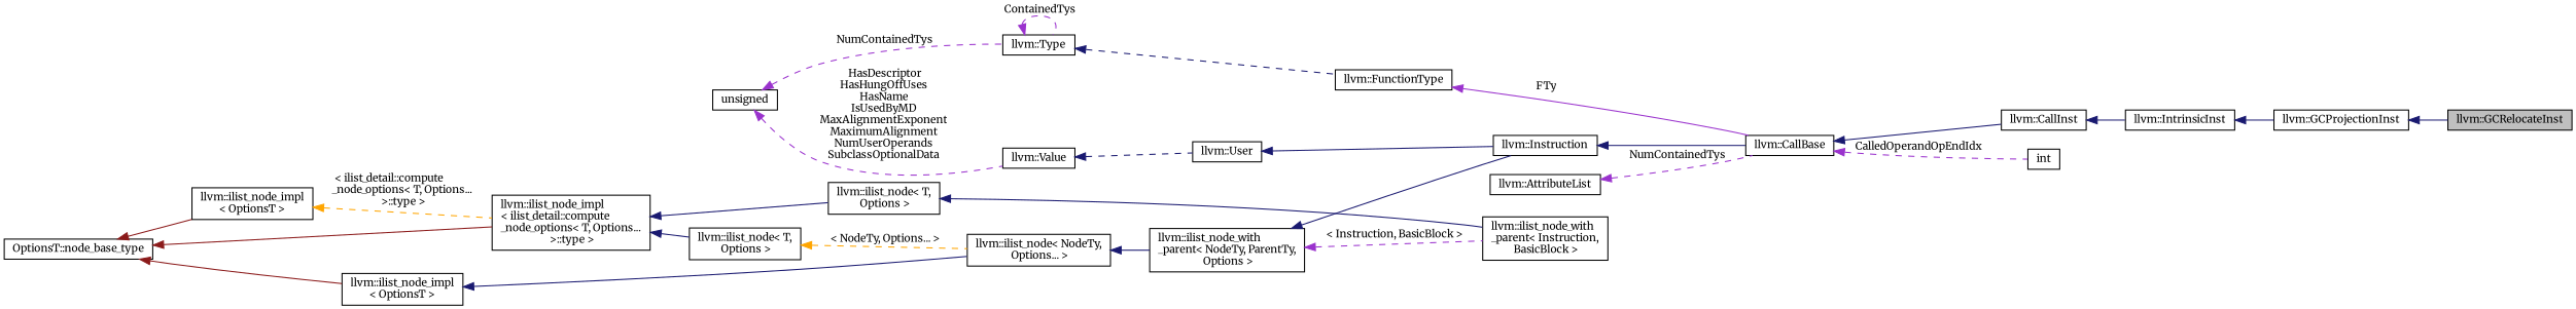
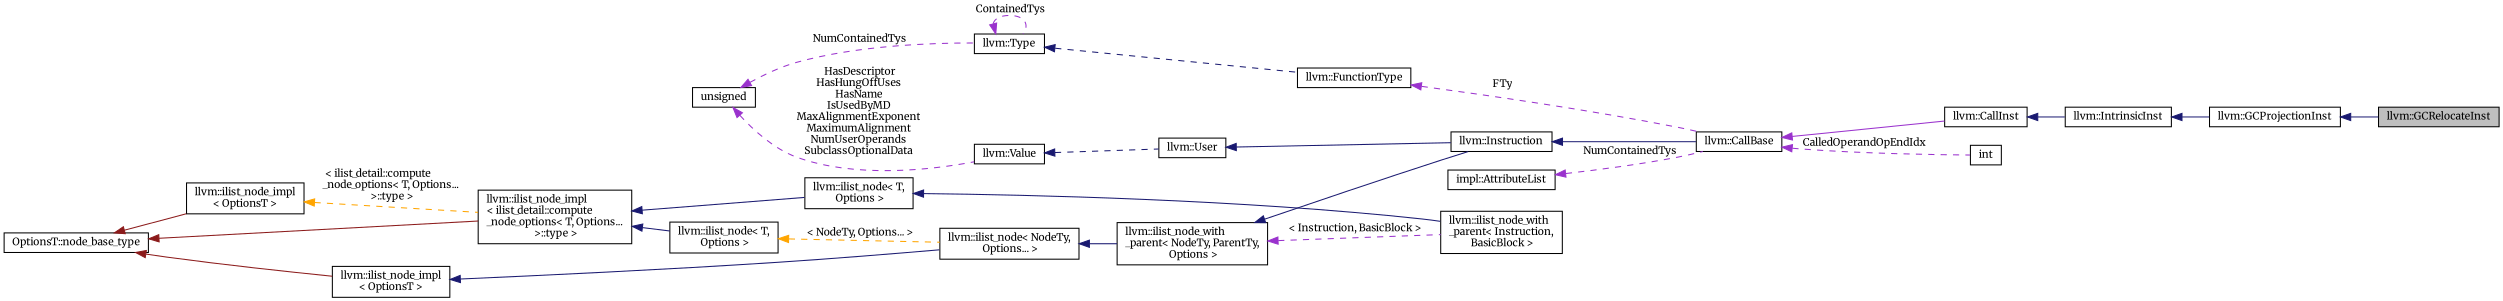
  digraph {
    fontname=Merriweather
    rankdir=LR
    node [color=black fontname=Merriweather fontsize=10 shape=box]
    edge [color=midnightblue dir=back fontname=Merriweather fontsize=10 labelfontname=Helvetica labelfontsize=10 style=solid]
    n1 [fillcolor=grey75 fontcolor=black height=0.2 label="llvm::GCRelocateInst" style=filled width=0.4]
    n2 [height=0.2 label="llvm::GCProjectionInst" width=0.4]
    n3 [height=0.2 label="llvm::IntrinsicInst" width=0.4]
    n4 [height=0.2 label="llvm::CallInst" width=0.4]
    n5 [height=0.2 label="llvm::CallBase" width=0.4]
    n6 [height=0.2 label=int width=0.4]
    n7 [height=0.2 label="llvm::Instruction" width=0.4]
    n8 [height=0.2 label="llvm::User" width=0.4]
    n9 [height=0.2 label="llvm::Value" width=0.4]
    n10 [height=0.2 label=unsigned width=0.4]
    n11 [height=0.2 label="llvm::Type" width=0.4]
    n12 [height=0.2 label="llvm::FunctionType" width=0.4]
    n13 [height=0.2 label="llvm::ilist_node_with\l_parent\< Instruction,\l BasicBlock \>" width=0.4]
    n14 [height=0.2 label="llvm::ilist_node\< T,\l Options \>" width=0.4]
    n15 [height=0.2 label="llvm::ilist_node_impl\l\< ilist_detail::compute\l_node_options\< T, Options...\l \>::type \>" width=0.4]
    n16 [height=0.2 label="llvm::ilist_node\< T,\l Options \>" width=0.4]
    n17 [height=0.2 label="llvm::ilist_node\< NodeTy,\l Options... \>" width=0.4]
    n18 [height=0.2 label="OptionsT::node_base_type" width=0.4]
    n19 [height=0.2 label="llvm::ilist_node_impl\l\< OptionsT \>" width=0.4]
    n20 [height=0.2 label="llvm::ilist_node_impl\l\< OptionsT \>" width=0.4]
    n21 [height=0.2 label="llvm::ilist_node_with\l_parent\< NodeTy, ParentTy,\l Options \>" width=0.4]
-   n22 [height=0.2 label="llvm::AttributeList" width=0.4]
+   n22 [height=0.2 label="impl::AttributeList" width=0.4]
    n2 -> n1
    n3 -> n2
    n4 -> n3
-   n5 -> n4
+   n5 -> n4 [color=darkorchid3]
    n5 -> n6 [color=darkorchid3 label=" CalledOperandOpEndIdx" style=dashed]
    n7 -> n5
    n8 -> n7
    n9 -> n8 [style=dashed]
    n10 -> n9 [color=darkorchid3 label=" HasDescriptor\nHasHungOffUses\nHasName\nIsUsedByMD\nMaxAlignmentExponent\nMaximumAlignment\nNumUserOperands\nSubclassOptionalData" style=dashed]
    n10 -> n11 [color=darkorchid3 label=" NumContainedTys" style=dashed]
    n11 -> n11 [color=darkorchid3 label=" ContainedTys" style=dashed]
    n11 -> n12 [style=dashed]
-   n12 -> n5 [color=darkorchid3 label=" FTy"]
+   n12 -> n5 [color=darkorchid3 label=" FTy" style=dashed]
    n14 -> n13
    n15 -> n14
    n15 -> n16
    n16 -> n17 [color=orange label=" \< NodeTy, Options... \>" style=dashed]
    n17 -> n21
    n18 -> n15 [color=firebrick4]
    n18 -> n19 [color=firebrick4]
    n18 -> n20 [color=firebrick4]
    n19 -> n15 [color=orange label=" \< ilist_detail::compute\l_node_options\< T, Options...\l \>::type \>" style=dashed]
    n20 -> n17
    n21 -> n7
    n21 -> n13 [color=darkorchid3 label=" \< Instruction, BasicBlock \>" style=dashed]
    n22 -> n5 [color=darkorchid3 label=" NumContainedTys" style=dashed]
  }
